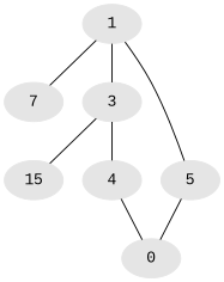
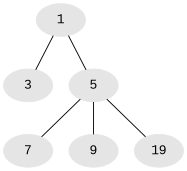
  graph {
    fontname="Liberation Mono"
    node [color=gray90 fontname="Liberation Mono" style=filled]
    edge [fontname="Liberation Mono"]
    1 [super="+7+12+13"]
    n2 [label=7 super="+6+14+20"]
    3 [super="+12"]
    5 [super="+10+17"]
-   15 [super="+11+18"]
-   4 [super="+16"]
-   9 [super="+11" label=0]
-   1 -- n2
+   9 [super="+11"]
+   19 [super="+13+17"]
+   5 -- n2
    1 -- 3
    1 -- 5
-   3 -- 15
-   3 -- 4
    5 -- 9
-   4 -- 9
+   5 -- 19
  }
